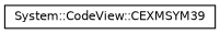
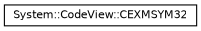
  digraph {
    rankdir=LR
-   n1 [color=black fillcolor=white fontname=Helvetica fontsize=10 height=0.2 label="System::CodeView::CEXMSYM39" shape=record style=filled width=0.4]
+   n1 [color=black fillcolor=white fontname=Helvetica fontsize=10 height=0.2 label="System::CodeView::CEXMSYM32" shape=record style=filled width=0.4]
  }
